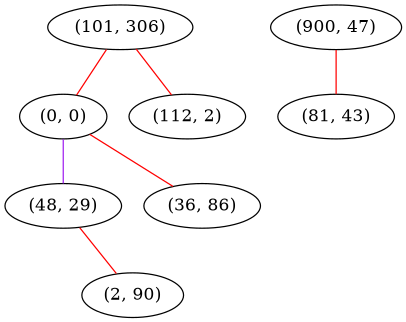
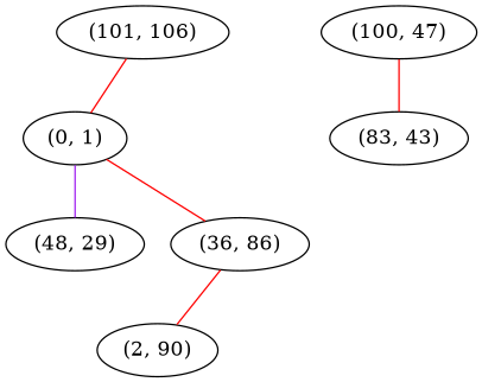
  graph {
    edge [color=red weight=1]
-   "(0, 0)"
+   "(0, 0)" [label="(0, 1)"]
    "(48, 29)"
    "(36, 86)"
-   "(101, 106)" [label="(101, 306)"]
-   "(112, 2)"
-   "(100, 47)" [label="(900, 47)"]
-   "(83, 43)" [label="(81, 43)"]
+   "(101, 106)"
+   "(100, 47)"
+   "(83, 43)"
    "(2, 90)"
    "(0, 0)" -- "(48, 29)" [color=purple weight=4]
    "(0, 0)" -- "(36, 86)"
-   "(48, 29)" -- "(2, 90)"
+   "(36, 86)" -- "(2, 90)"
    "(101, 106)" -- "(0, 0)"
-   "(101, 106)" -- "(112, 2)"
    "(100, 47)" -- "(83, 43)"
  }
